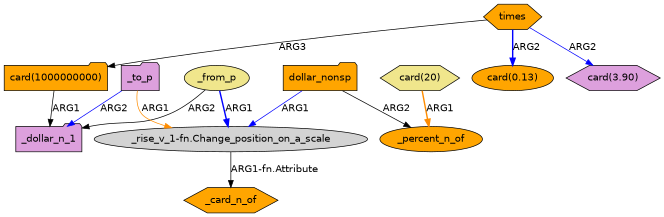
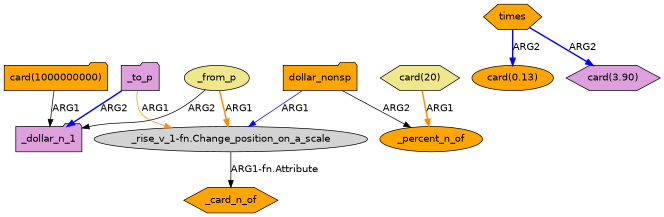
  digraph {
    fontname="DejaVu Sans"
    node [fillcolor=orange fontname="DejaVu Sans" shape=folder style=filled]
    edge [color=black fontname="DejaVu Sans" style=solid]
    "card(1000000000)"
    _dollar_n_1 [fillcolor=plum]
    "_rise_v_1-fn.Change_position_on_a_scale" [fillcolor=lightgrey shape=ellipse]
    n4 [label=_card_n_of shape=hexagon]
    _percent_n_of [shape=ellipse]
    _from_p [fillcolor=khaki shape=ellipse]
    n7 [fillcolor=khaki label="card(20)" shape=hexagon]
    _to_p [fillcolor=plum]
    times [shape=hexagon]
    n10 [label="card(0.13)" shape=ellipse]
    "card(3.90)" [fillcolor=plum shape=hexagon]
    n12 [label=dollar_nonsp]
    "card(1000000000)" -> _dollar_n_1 [label=ARG1]
    "_rise_v_1-fn.Change_position_on_a_scale" -> n4 [label="ARG1-fn.Attribute"]
    _from_p -> _dollar_n_1 [label=ARG2]
-   _from_p -> "_rise_v_1-fn.Change_position_on_a_scale" [color=blue label=ARG1 style=bold]
+   _from_p -> "_rise_v_1-fn.Change_position_on_a_scale" [color=darkorange label=ARG1 style=bold]
    n7 -> _percent_n_of [color=darkorange label=ARG1 style=bold]
-   _to_p -> _dollar_n_1 [color=blue label=ARG2]
+   _to_p -> _dollar_n_1 [color=blue label=ARG2 style=bold]
    _to_p -> "_rise_v_1-fn.Change_position_on_a_scale" [color=darkorange label=ARG1]
-   times -> "card(1000000000)" [label=ARG3]
    times -> n10 [color=blue label=ARG2 style=bold]
-   times -> "card(3.90)" [color=blue label=ARG2]
+   times -> "card(3.90)" [color=blue label=ARG2 style=bold]
    n12 -> "_rise_v_1-fn.Change_position_on_a_scale" [color=blue label=ARG1]
    n12 -> _percent_n_of [label=ARG2]
  }
